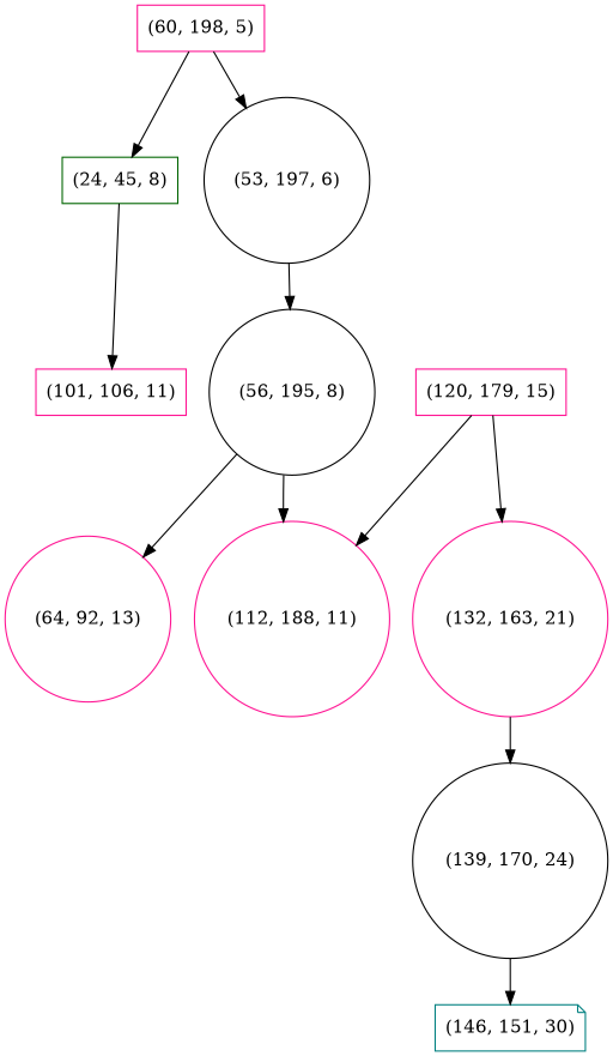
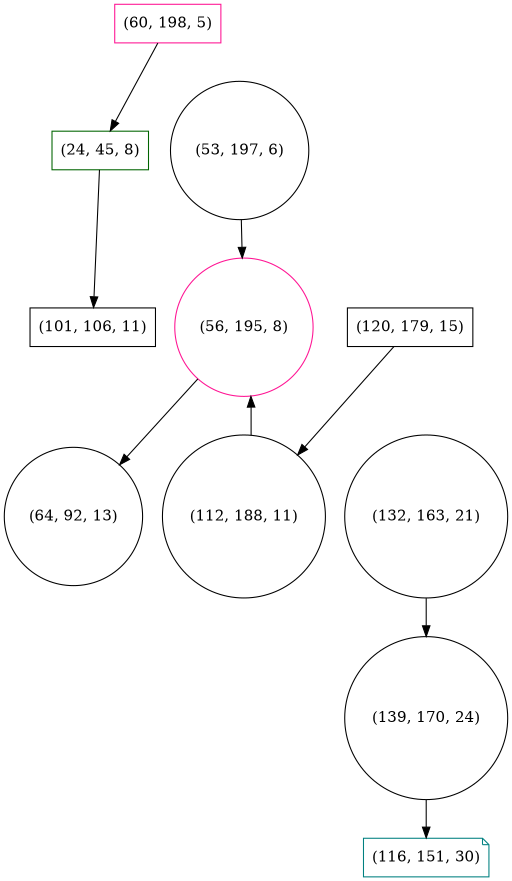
  digraph {
    node [color=black shape=circle]
    n1 [color=deeppink label="(60, 198, 5)" shape=box]
    "(24, 45, 8)" [color=darkgreen shape=box]
    "(53, 197, 6)"
-   "(101, 106, 11)" [color=deeppink shape=box]
-   "(56, 195, 8)"
-   "(64, 92, 13)" [color=deeppink]
-   "(112, 188, 11)" [color=deeppink]
-   "(120, 179, 15)" [color=deeppink shape=box]
-   "(132, 163, 21)" [color=deeppink]
+   "(101, 106, 11)" [shape=box]
+   "(56, 195, 8)" [color=deeppink]
+   "(64, 92, 13)"
+   "(112, 188, 11)"
+   "(120, 179, 15)" [shape=box]
+   "(132, 163, 21)"
    n10 [label="(139, 170, 24)"]
-   "(146, 151, 30)" [color=teal shape=note]
+   "(146, 151, 30)" [color=teal shape=note label="(116, 151, 30)"]
    n1 -> "(24, 45, 8)"
-   n1 -> "(53, 197, 6)"
    "(24, 45, 8)" -> "(101, 106, 11)"
    "(53, 197, 6)" -> "(56, 195, 8)"
    "(56, 195, 8)" -> "(64, 92, 13)"
-   "(56, 195, 8)" -> "(112, 188, 11)"
+   "(112, 188, 11)" -> "(56, 195, 8)"
    "(120, 179, 15)" -> "(112, 188, 11)"
-   "(120, 179, 15)" -> "(132, 163, 21)"
    "(132, 163, 21)" -> n10
    n10 -> "(146, 151, 30)"
  }
